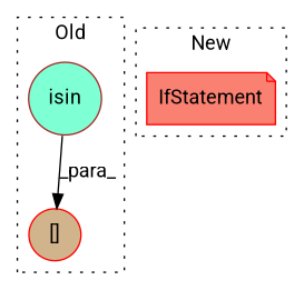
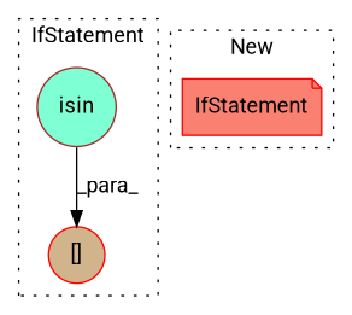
  digraph {
    fontname=Roboto
    node [shape=circle style=filled color=red fontname=Roboto]
    n1 [a=32 l="5,1" label=isin s="1512,1529" fillcolor=aquamarine color=brown]
    n2 [a=2 l="3,1" label="[]" s="1497,1530" fillcolor=tan]
    n3 [a=25 l="4,2" label=IfStatement s="1183,1203" shape=note fillcolor=salmon]
    subgraph cluster_1 {
-     label=Old
+     label=IfStatement
      style=dotted
      n1
      n2
    }
    subgraph cluster_2 {
      label=New
      style=dotted
      n3
    }
    n1 -> n2 [label=_para_ fontname=Roboto]
  }
